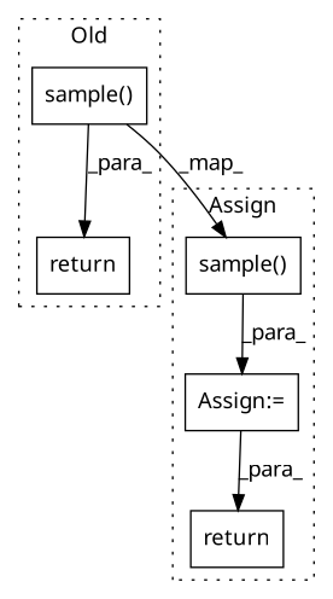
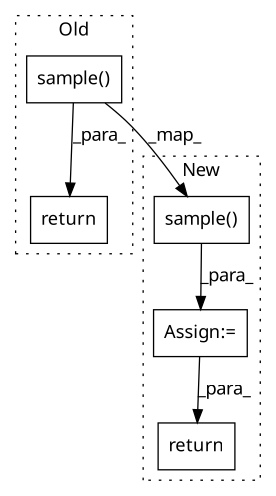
  digraph {
    fontname="Noto Sans"
    node [a=75 l="15,1" shape=box fontname="Noto Sans"]
    edge [fontname="Noto Sans"]
    n1 [label="sample()" s="1021,1048"]
    n2 [a=93 l=7 label=return s=1014]
    n3 [label="sample()" s="1020,1047"]
    n4 [a=68 l=3 label="Assign:=" s=1017]
    n5 [a=93 l=7 label=return s=1057]
    subgraph cluster_1 {
      label=Old
      style=dotted
      n1
      n2
    }
    subgraph cluster_2 {
-     label=Assign
+     label=New
      style=dotted
      n3
      n4
      n5
    }
    n1 -> n2 [label=_para_]
    n1 -> n3 [label=_map_]
    n3 -> n4 [label=_para_]
    n4 -> n5 [label=_para_]
  }
